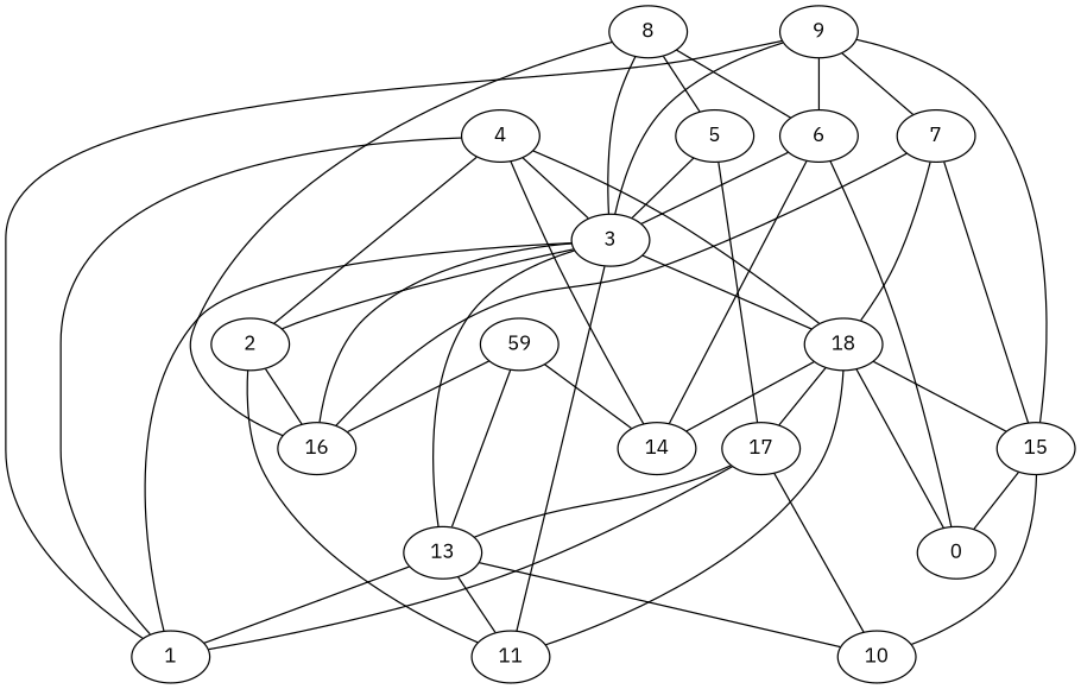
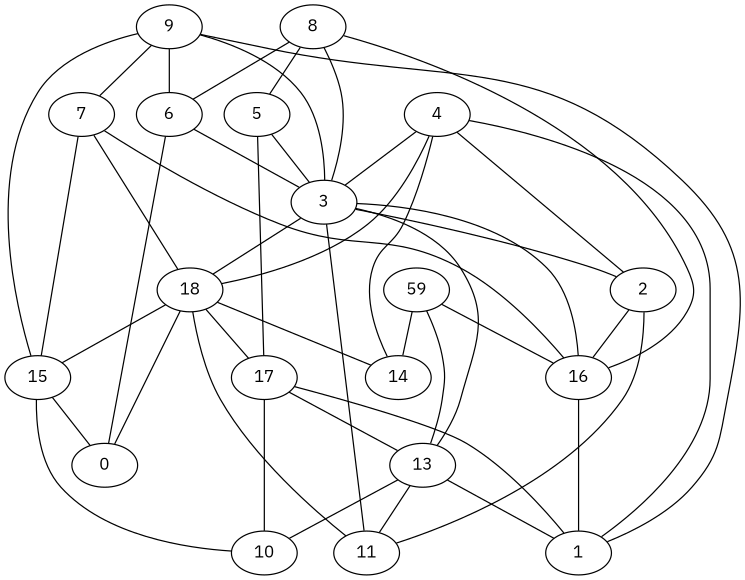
  digraph {
    fontname="IBM Plex Sans"
    node [fontname="IBM Plex Sans"]
    edge [color=black dir=none fontname="IBM Plex Sans"]
    7
    16
    18
    15
    1
    17
    10
    13
    11
    5
    3
    2
    4
    14
    0
    9
    6
    8
    n19 [label=59]
    subgraph sub_1 {
      7
      16
      18
      15
      1
      17
      10
      13
      11
      5
      3
      2
      4
      14
      0
      9
      6
      8
      n19
    }
    7 -> 16
    7 -> 18
    7 -> 15
-   3 -> 1
+   16 -> 1
    18 -> 15
    18 -> 17
    18 -> 11
    18 -> 14
    18 -> 0
    15 -> 10
    15 -> 0
    17 -> 1
    17 -> 10
    17 -> 13
    13 -> 1
    13 -> 10
    13 -> 11
    5 -> 17
    5 -> 3
    3 -> 16
    3 -> 18
    3 -> 13
    3 -> 11
    3 -> 2
    2 -> 16
    2 -> 11
    4 -> 18
    4 -> 1
    4 -> 3
    4 -> 2
    4 -> 14
    9 -> 7
    9 -> 15
    9 -> 1
    9 -> 3
    9 -> 6
    6 -> 3
-   6 -> 14
    6 -> 0
    8 -> 16
    8 -> 5
    8 -> 3
    8 -> 6
    n19 -> 16
    n19 -> 13
    n19 -> 14
  }
